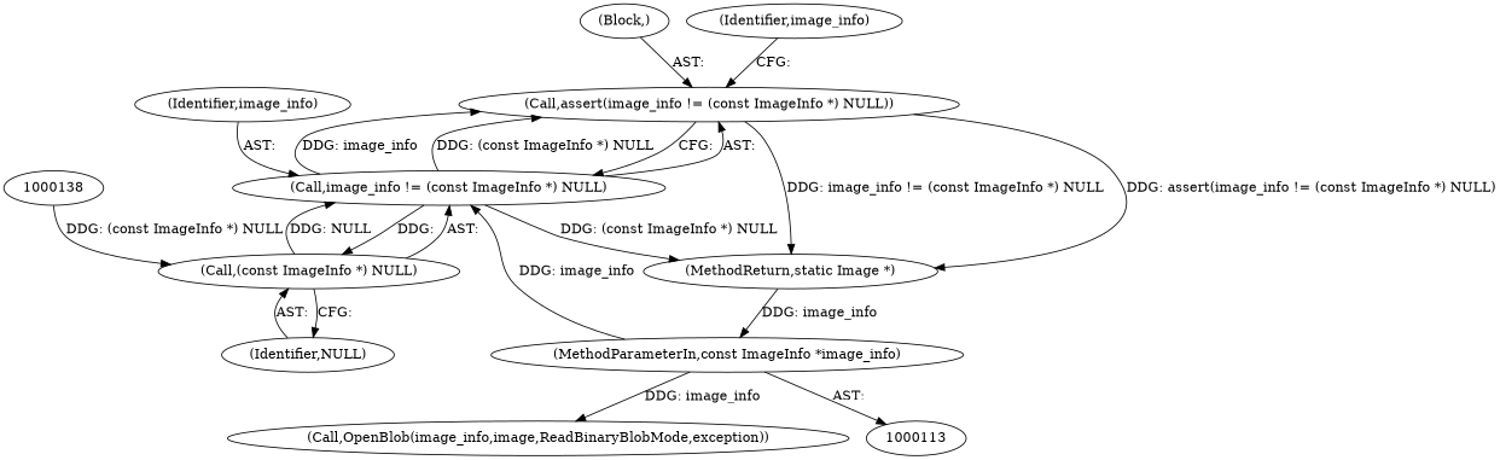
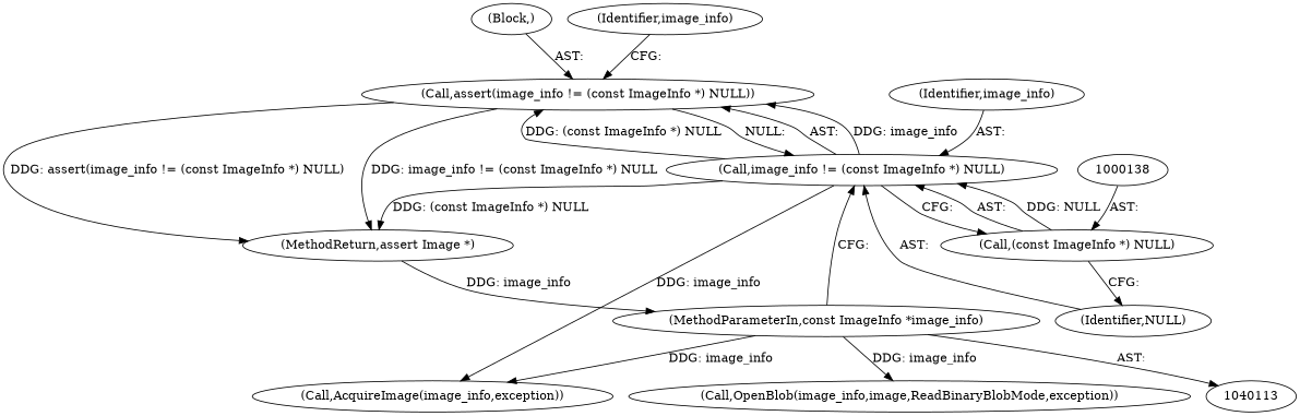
  digraph {
    n1 [label="(Call,assert(image_info != (const ImageInfo *) NULL))"]
    n2 [label="(Call,image_info != (const ImageInfo *) NULL)"]
-   n3 [label="(MethodReturn,static Image *)"]
+   n3 [label="(MethodReturn,assert Image *)"]
    n4 [label="(Call,(const ImageInfo *) NULL)"]
+   n5 [label="(Call,AcquireImage(image_info,exception))"]
    n6 [label="(Block,)"]
    n7 [label="(MethodParameterIn,const ImageInfo *image_info)"]
    n8 [label="(Identifier,NULL)"]
    n9 [label="(Call,OpenBlob(image_info,image,ReadBinaryBlobMode,exception))"]
-   1000113
+   1000113 [label=1040113]
    n11 [label="(Identifier,image_info)"]
    n12 [label="(Identifier,image_info)"]
    1000138
-   n1 -> n2 [label="CFG: "]
+   n1 -> n2 [label="NULL: "]
    n1 -> n3 [label="DDG: assert(image_info != (const ImageInfo *) NULL)"]
    n1 -> n3 [label="DDG: image_info != (const ImageInfo *) NULL"]
    n2 -> n1 [label="AST: "]
    n2 -> n1 [label="DDG: image_info"]
    n2 -> n1 [label="DDG: (const ImageInfo *) NULL"]
    n2 -> n3 [label="DDG: (const ImageInfo *) NULL"]
-   n2 -> n4 [label="DDG: "]
+   n2 -> n4 [label="CFG: "]
+   n2 -> n5 [label="DDG: image_info"]
    n3 -> n7 [label="DDG: image_info"]
    n4 -> n2 [label="AST: "]
    n4 -> n2 [label="DDG: NULL"]
    n4 -> n8 [label="CFG: "]
    n6 -> n1 [label="AST: "]
-   n7 -> n2 [label="DDG: image_info"]
+   n7 -> n2 [label="CFG: "]
+   n7 -> n5 [label="DDG: image_info"]
    n7 -> n9 [label="DDG: image_info"]
    n7 -> 1000113 [label="AST: "]
-   n8 -> n4 [label="AST: "]
+   n8 -> n2 [label="AST: "]
    n11 -> n2 [label="AST: "]
    n12 -> n1 [label="CFG: "]
-   1000138 -> n4 [label="DDG: (const ImageInfo *) NULL"]
+   1000138 -> n4 [label="AST: "]
  }
